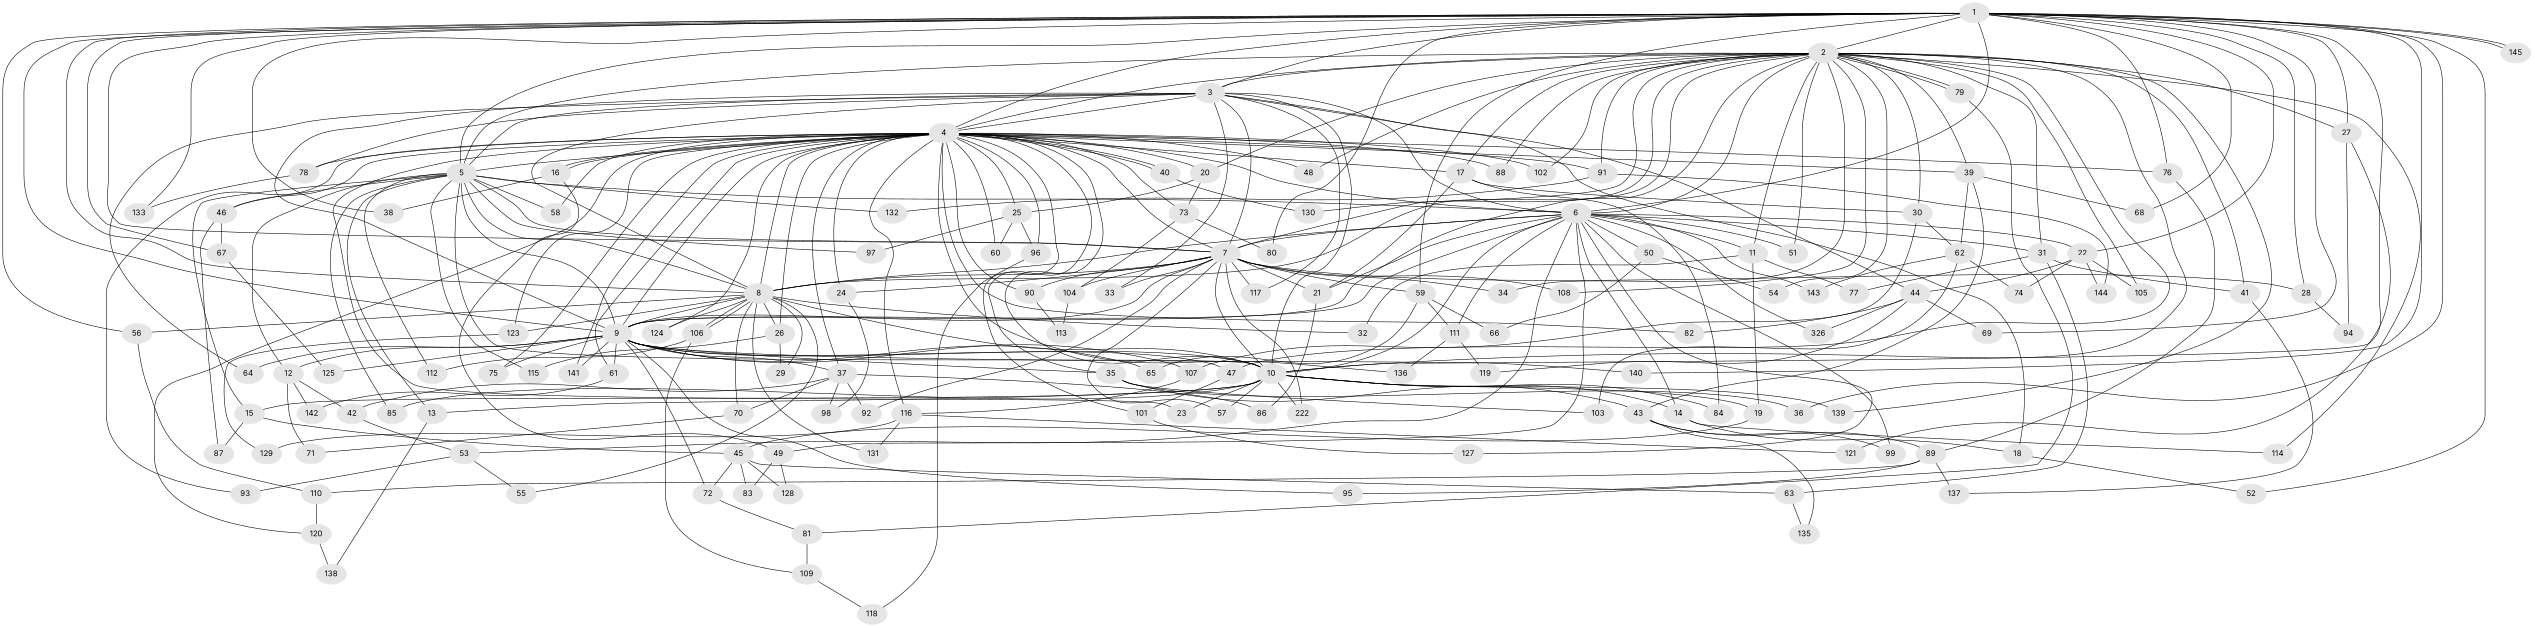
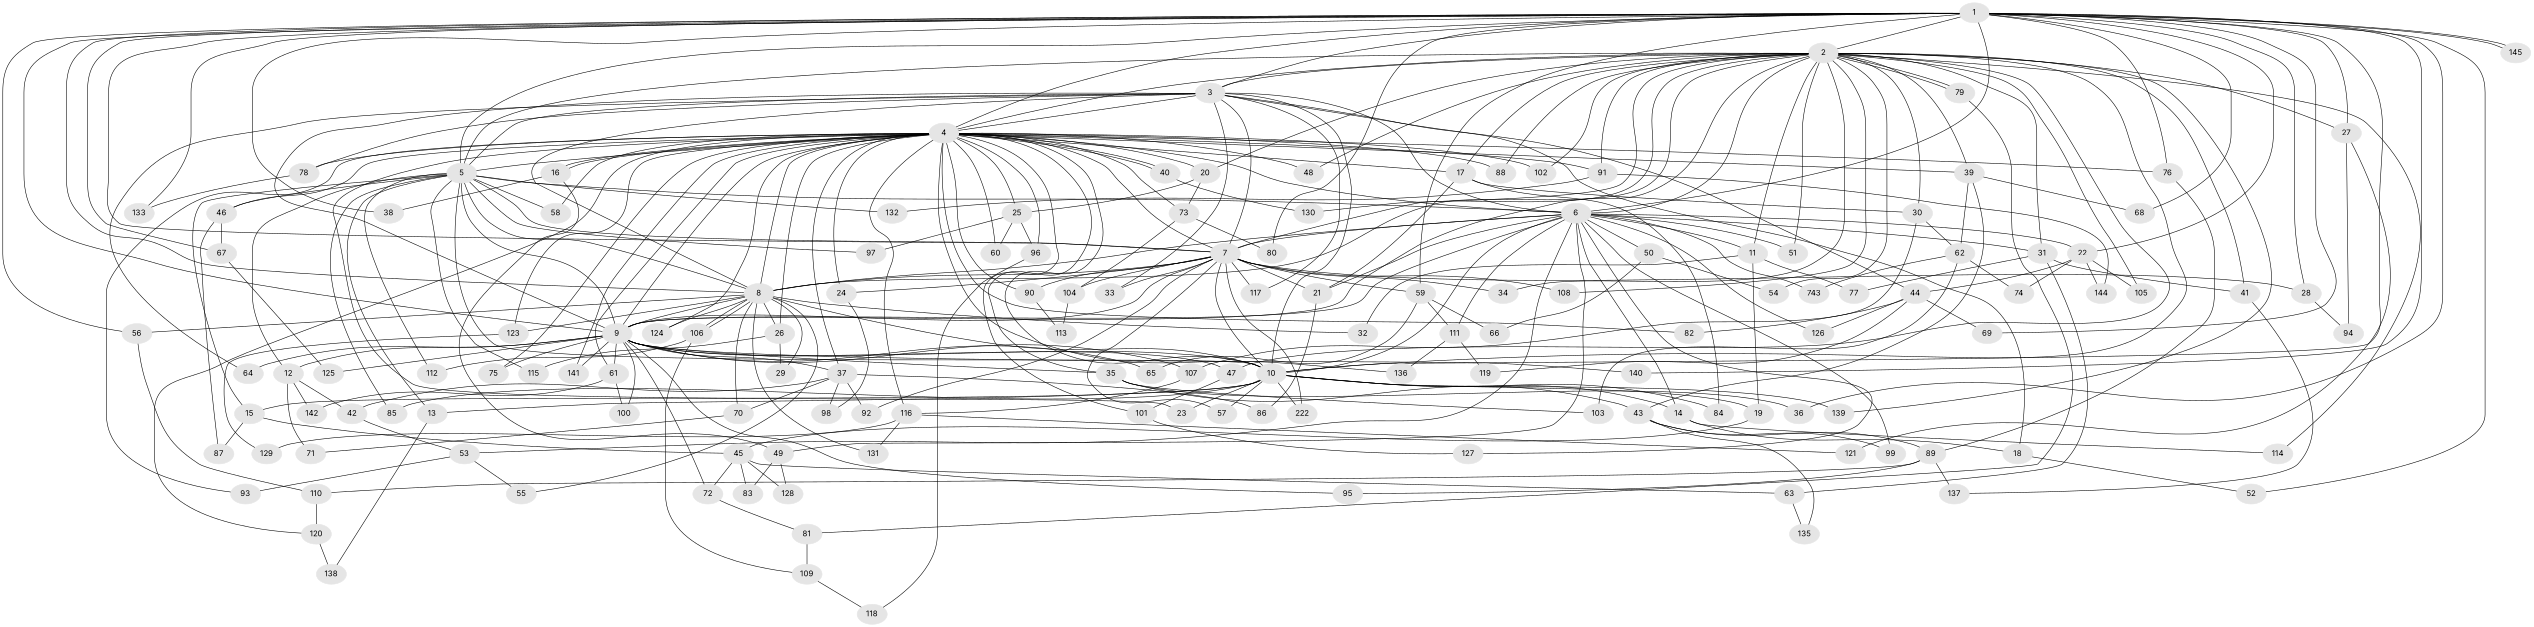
  graph {
    fontname=Inter
    node [color=gray90 fontname=Inter style=filled]
    edge [fontname=Inter]
    1
    2
    3
    4
    5
    6
    7
    8
    9
    10
    22
    27
    28
    36
    38
    52
    56
    59
    67
    68
    69
    76
    80
    133
    140
    145
    11
    17
    20
    30
    31
    34
    39
    41
    47
    48
    51
    54
    79
    88
    91
    102
    105
    108
    114
    130
    139
    18
    33
    44
    64
    78
    117
    16
    23
    24
    25
    26
    35
    37
    40
    46
    58
    60
    61
    73
    75
    82
    90
    93
    96
    101
    116
    120
    123
    124
    136
    141
    12
    13
    15
    85
    97
    112
    115
    132
    14
    21
    49
    50
    53
    99
    111
-   126 [label=326]
+   126
    127
-   143
+   143 [label=743]
    57
    92
    104
    n100 [label=222]
    29
    32
    55
    70
    106
    131
    65
    72
    95
+   100
    107
    125
    19
    84
    74
    144
    94
    121
    110
    66
    89
    77
    62
    63
    43
    137
    81
    119
    98
    103
    42
    86
    87
    142
    113
    118
    129
    138
    71
    45
    83
    128
    109
    135
    1 -- 2
    1 -- 3
    1 -- 4
    1 -- 5
    1 -- 6
    1 -- 7
    1 -- 8
    1 -- 9
    1 -- 10
    1 -- 22
    1 -- 27
    1 -- 28
    1 -- 36
    1 -- 38
    1 -- 52
    1 -- 56
    1 -- 59
    1 -- 67
    1 -- 68
    1 -- 69
    1 -- 76
    1 -- 80
    1 -- 133
    1 -- 140
    1 -- 145
    1 -- 145
    2 -- 3
    2 -- 4
    2 -- 5
    2 -- 6
    2 -- 7
    2 -- 8
    2 -- 9
    2 -- 10
    2 -- 27
    2 -- 11
    2 -- 17
    2 -- 20
    2 -- 30
    2 -- 31
    2 -- 34
    2 -- 39
    2 -- 41
    2 -- 47
    2 -- 48
    2 -- 51
    2 -- 54
    2 -- 79
    2 -- 79
    2 -- 88
    2 -- 91
    2 -- 102
    2 -- 105
    2 -- 108
    2 -- 114
    2 -- 130
    2 -- 139
    3 -- 4
    3 -- 5
    3 -- 6
    3 -- 7
    3 -- 8
    3 -- 9
    3 -- 10
    3 -- 18
    3 -- 33
    3 -- 44
    3 -- 64
    3 -- 78
    3 -- 117
    4 -- 5
    4 -- 6
    4 -- 7
    4 -- 8
    4 -- 9
    4 -- 10
    4 -- 76
    4 -- 17
    4 -- 20
    4 -- 39
    4 -- 48
    4 -- 88
    4 -- 91
    4 -- 102
    4 -- 78
    4 -- 16
    4 -- 16
    4 -- 23
    4 -- 24
    4 -- 25
    4 -- 26
    4 -- 35
    4 -- 37
    4 -- 40
    4 -- 40
    4 -- 46
    4 -- 58
    4 -- 60
    4 -- 61
    4 -- 73
    4 -- 75
    4 -- 82
    4 -- 90
    4 -- 93
    4 -- 96
    4 -- 101
    4 -- 116
    4 -- 120
    4 -- 123
    4 -- 124
    4 -- 136
    4 -- 141
    5 -- 6
    5 -- 7
    5 -- 8
    5 -- 9
    5 -- 10
    5 -- 46
    5 -- 58
    5 -- 12
    5 -- 13
    5 -- 15
    5 -- 85
    5 -- 97
    5 -- 112
    5 -- 115
    5 -- 132
    6 -- 7
    6 -- 8
    6 -- 9
    6 -- 10
    6 -- 22
    6 -- 11
    6 -- 31
    6 -- 51
    6 -- 14
    6 -- 21
    6 -- 49
    6 -- 50
    6 -- 53
    6 -- 99
    6 -- 111
    6 -- 126
    6 -- 127
    6 -- 143
    7 -- 8
    7 -- 9
    7 -- 10
    7 -- 28
    7 -- 59
    7 -- 34
    7 -- 108
    7 -- 33
    7 -- 117
    7 -- 24
    7 -- 90
    7 -- 21
    7 -- 57
    7 -- 92
    7 -- 104
    7 -- n100
    8 -- 9
    8 -- 10
    8 -- 56
    8 -- 26
    8 -- 123
    8 -- 124
    8 -- 29
    8 -- 32
    8 -- 55
    8 -- 70
    8 -- 106
    8 -- 106
    8 -- 131
    9 -- 10
    9 -- 140
    9 -- 47
    9 -- 64
    9 -- 35
    9 -- 37
    9 -- 61
    9 -- 75
    9 -- 141
    9 -- 12
    9 -- 65
    9 -- 72
    9 -- 95
+   9 -- 100
    9 -- 107
    9 -- 125
    10 -- 139
    10 -- 23
    10 -- 13
    10 -- 15
    10 -- 85
    10 -- 14
    10 -- 57
    10 -- n100
    10 -- 19
    10 -- 84
    22 -- 105
    22 -- 44
    22 -- 74
    22 -- 144
    27 -- 94
    27 -- 121
    28 -- 94
    56 -- 110
    59 -- 111
    59 -- 65
    59 -- 66
    67 -- 125
    76 -- 89
    11 -- 32
    11 -- 19
    11 -- 77
    17 -- 30
    17 -- 21
    17 -- 84
    20 -- 25
    20 -- 73
    30 -- 107
    30 -- 62
    31 -- 41
    31 -- 77
    31 -- 63
    39 -- 68
    39 -- 62
    39 -- 43
    41 -- 137
    47 -- 101
    79 -- 81
    91 -- 132
    91 -- 144
    18 -- 52
    44 -- 69
    44 -- 82
    44 -- 126
    44 -- 119
    78 -- 133
    16 -- 38
    16 -- 49
    24 -- 98
    25 -- 60
    25 -- 96
    25 -- 97
    26 -- 115
    26 -- 29
    35 -- 36
    35 -- 43
    35 -- 103
    37 -- 92
    37 -- 70
    37 -- 98
    37 -- 42
    37 -- 86
    40 -- 130
    46 -- 67
    46 -- 87
+   61 -- 100
    61 -- 142
    73 -- 80
    73 -- 104
    90 -- 113
    96 -- 118
    101 -- 127
    116 -- 131
    116 -- 121
    116 -- 129
    120 -- 138
    123 -- 129
    12 -- 42
    12 -- 142
    12 -- 71
    13 -- 138
    15 -- 87
    15 -- 45
    14 -- 114
    14 -- 18
    21 -- 86
    49 -- 83
    49 -- 128
    50 -- 54
    50 -- 66
    53 -- 93
    53 -- 55
    111 -- 136
    111 -- 119
    104 -- 113
    70 -- 71
    106 -- 112
    106 -- 109
    72 -- 81
    107 -- 116
    19 -- 45
    110 -- 120
    89 -- 95
    89 -- 110
    89 -- 137
    62 -- 143
    62 -- 74
    62 -- 103
    63 -- 135
    43 -- 99
    43 -- 89
    43 -- 135
    81 -- 109
    42 -- 53
    45 -- 72
    45 -- 63
    45 -- 83
    45 -- 128
    109 -- 118
  }
